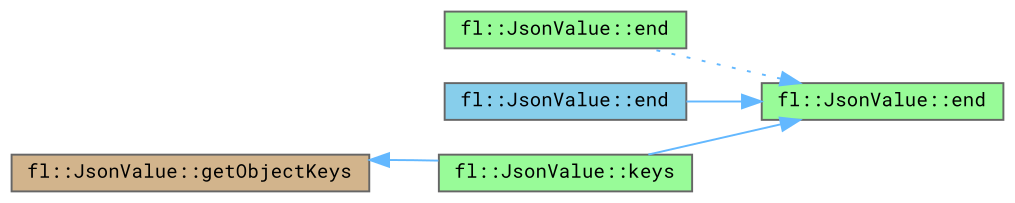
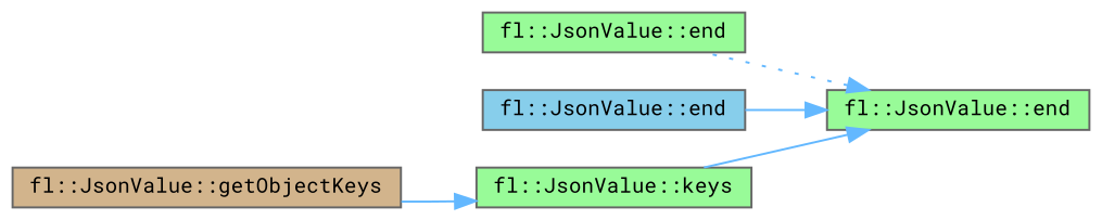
  digraph {
    rankdir=RL
    fontname="Roboto Mono"
    node [color=grey40 fillcolor=palegreen fontname="Roboto Mono" fontsize=10 shape=box style=filled]
    edge [color=steelblue1 dir=back fontname="Roboto Mono" fontsize=10 labelfontname=Helvetica labelfontsize=10 style=solid]
    n1 [color=gray40 fontcolor=black height=0.2 label="fl::JsonValue::end" width=0.4]
    n2 [height=0.2 label="fl::JsonValue::end" width=0.4]
    n3 [fillcolor=skyblue height=0.2 label="fl::JsonValue::end" width=0.4]
    n4 [height=0.2 label="fl::JsonValue::keys" width=0.4]
    n5 [fillcolor=tan height=0.2 label="fl::JsonValue::getObjectKeys" width=0.4]
    n1 -> n2 [style=dotted]
    n1 -> n3
    n1 -> n4
-   n5 -> n4
+   n4 -> n5
  }
